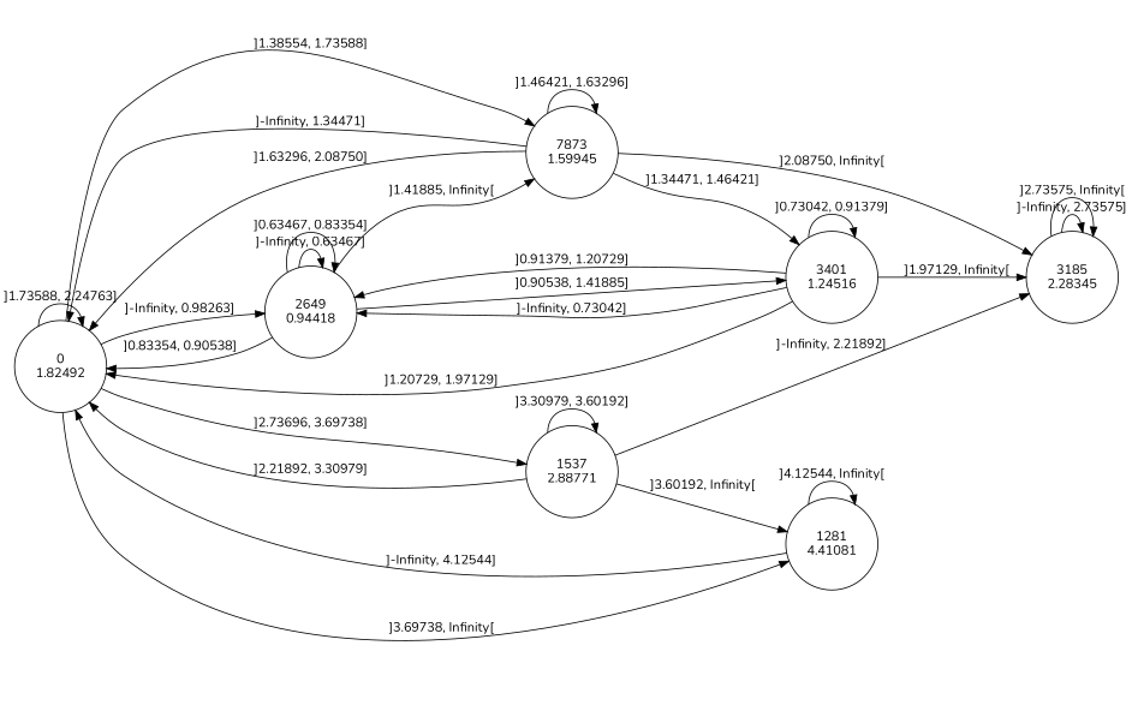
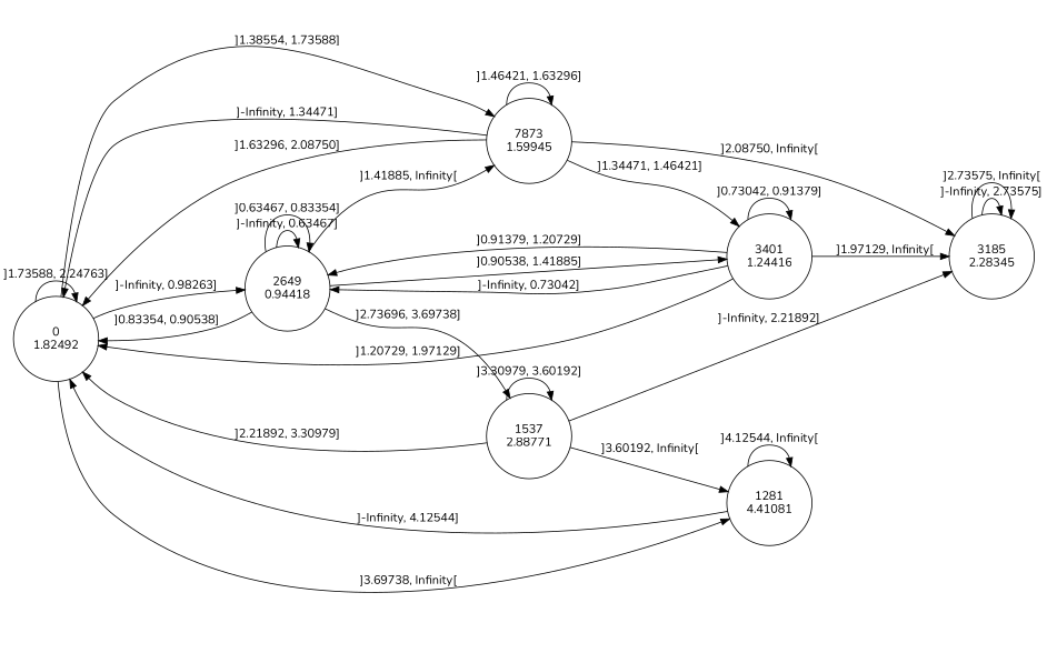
  digraph {
    fontname=Nunito
    rankdir=LR
    node [fontname=Nunito shape=circle]
    edge [fontname=Nunito]
    n1 [label="0\n1.82492"]
    n2 [label="2649\n0.94418"]
    n3 [label="7873\n1.59945"]
    n4 [label="1537\n2.88771"]
    n5 [label="1281\n4.41081"]
-   n6 [label="3401\n1.24516"]
+   n6 [label="3401\n1.24416"]
    n7 [label="3185\n2.28345"]
    n1 -> n1 [label="]1.73588, 2.24763]"]
    n1 -> n2 [label="]-Infinity, 0.98263]"]
    n1 -> n3 [label="]1.38554, 1.73588]"]
-   n1 -> n4 [label="]2.73696, 3.69738]"]
+   n2 -> n4 [label="]2.73696, 3.69738]"]
    n1 -> n5 [label="]3.69738, Infinity["]
    n2 -> n1 [label="]0.83354, 0.90538]"]
    n2 -> n2 [label="]-Infinity, 0.63467]"]
    n2 -> n2 [label="]0.63467, 0.83354]"]
    n2 -> n3 [label="]1.41885, Infinity["]
    n2 -> n6 [label="]0.90538, 1.41885]"]
    n3 -> n1 [label="]-Infinity, 1.34471]"]
    n3 -> n1 [label="]1.63296, 2.08750]"]
    n3 -> n3 [label="]1.46421, 1.63296]"]
    n3 -> n6 [label="]1.34471, 1.46421]"]
    n3 -> n7 [label="]2.08750, Infinity["]
    n4 -> n1 [label="]2.21892, 3.30979]"]
    n4 -> n4 [label="]3.30979, 3.60192]"]
    n4 -> n5 [label="]3.60192, Infinity["]
    n4 -> n7 [label="]-Infinity, 2.21892]"]
    n5 -> n1 [label="]-Infinity, 4.12544]"]
    n5 -> n5 [label="]4.12544, Infinity["]
    n6 -> n1 [label="]1.20729, 1.97129]"]
    n6 -> n2 [label="]-Infinity, 0.73042]"]
    n6 -> n2 [label="]0.91379, 1.20729]"]
    n6 -> n6 [label="]0.73042, 0.91379]"]
    n6 -> n7 [label="]1.97129, Infinity["]
    n7 -> n7 [label="]-Infinity, 2.73575]"]
    n7 -> n7 [label="]2.73575, Infinity["]
  }
